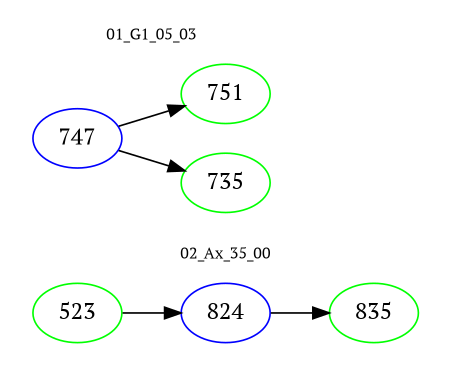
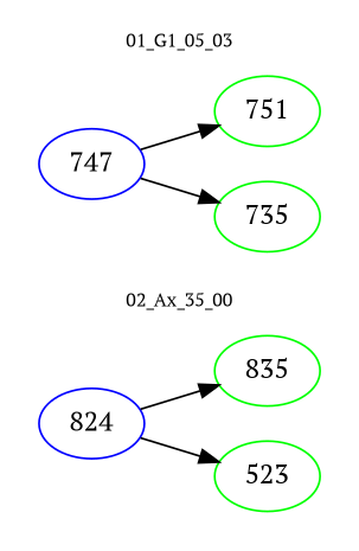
  digraph {
    fontname="PT Serif"
    rankdir=LR
    node [color=green fontname="PT Serif"]
    edge [color=black fontname="PT Serif"]
    n1 [color=blue label=824]
    n2 [label=523]
    n3 [label=835]
    n4 [color=blue label=747]
    n5 [label=735]
    n6 [label=751]
    subgraph cluster_1 {
      color=white
      fontsize=10
      label="02_Ax_35_00"
      n1
      n2
      n3
    }
    subgraph cluster_2 {
      color=white
      fontsize=10
      label="01_G1_05_03"
      n4
      n5
      n6
    }
-   n2 -> n1
+   n1 -> n2
    n1 -> n3
    n4 -> n5
    n4 -> n6
  }
